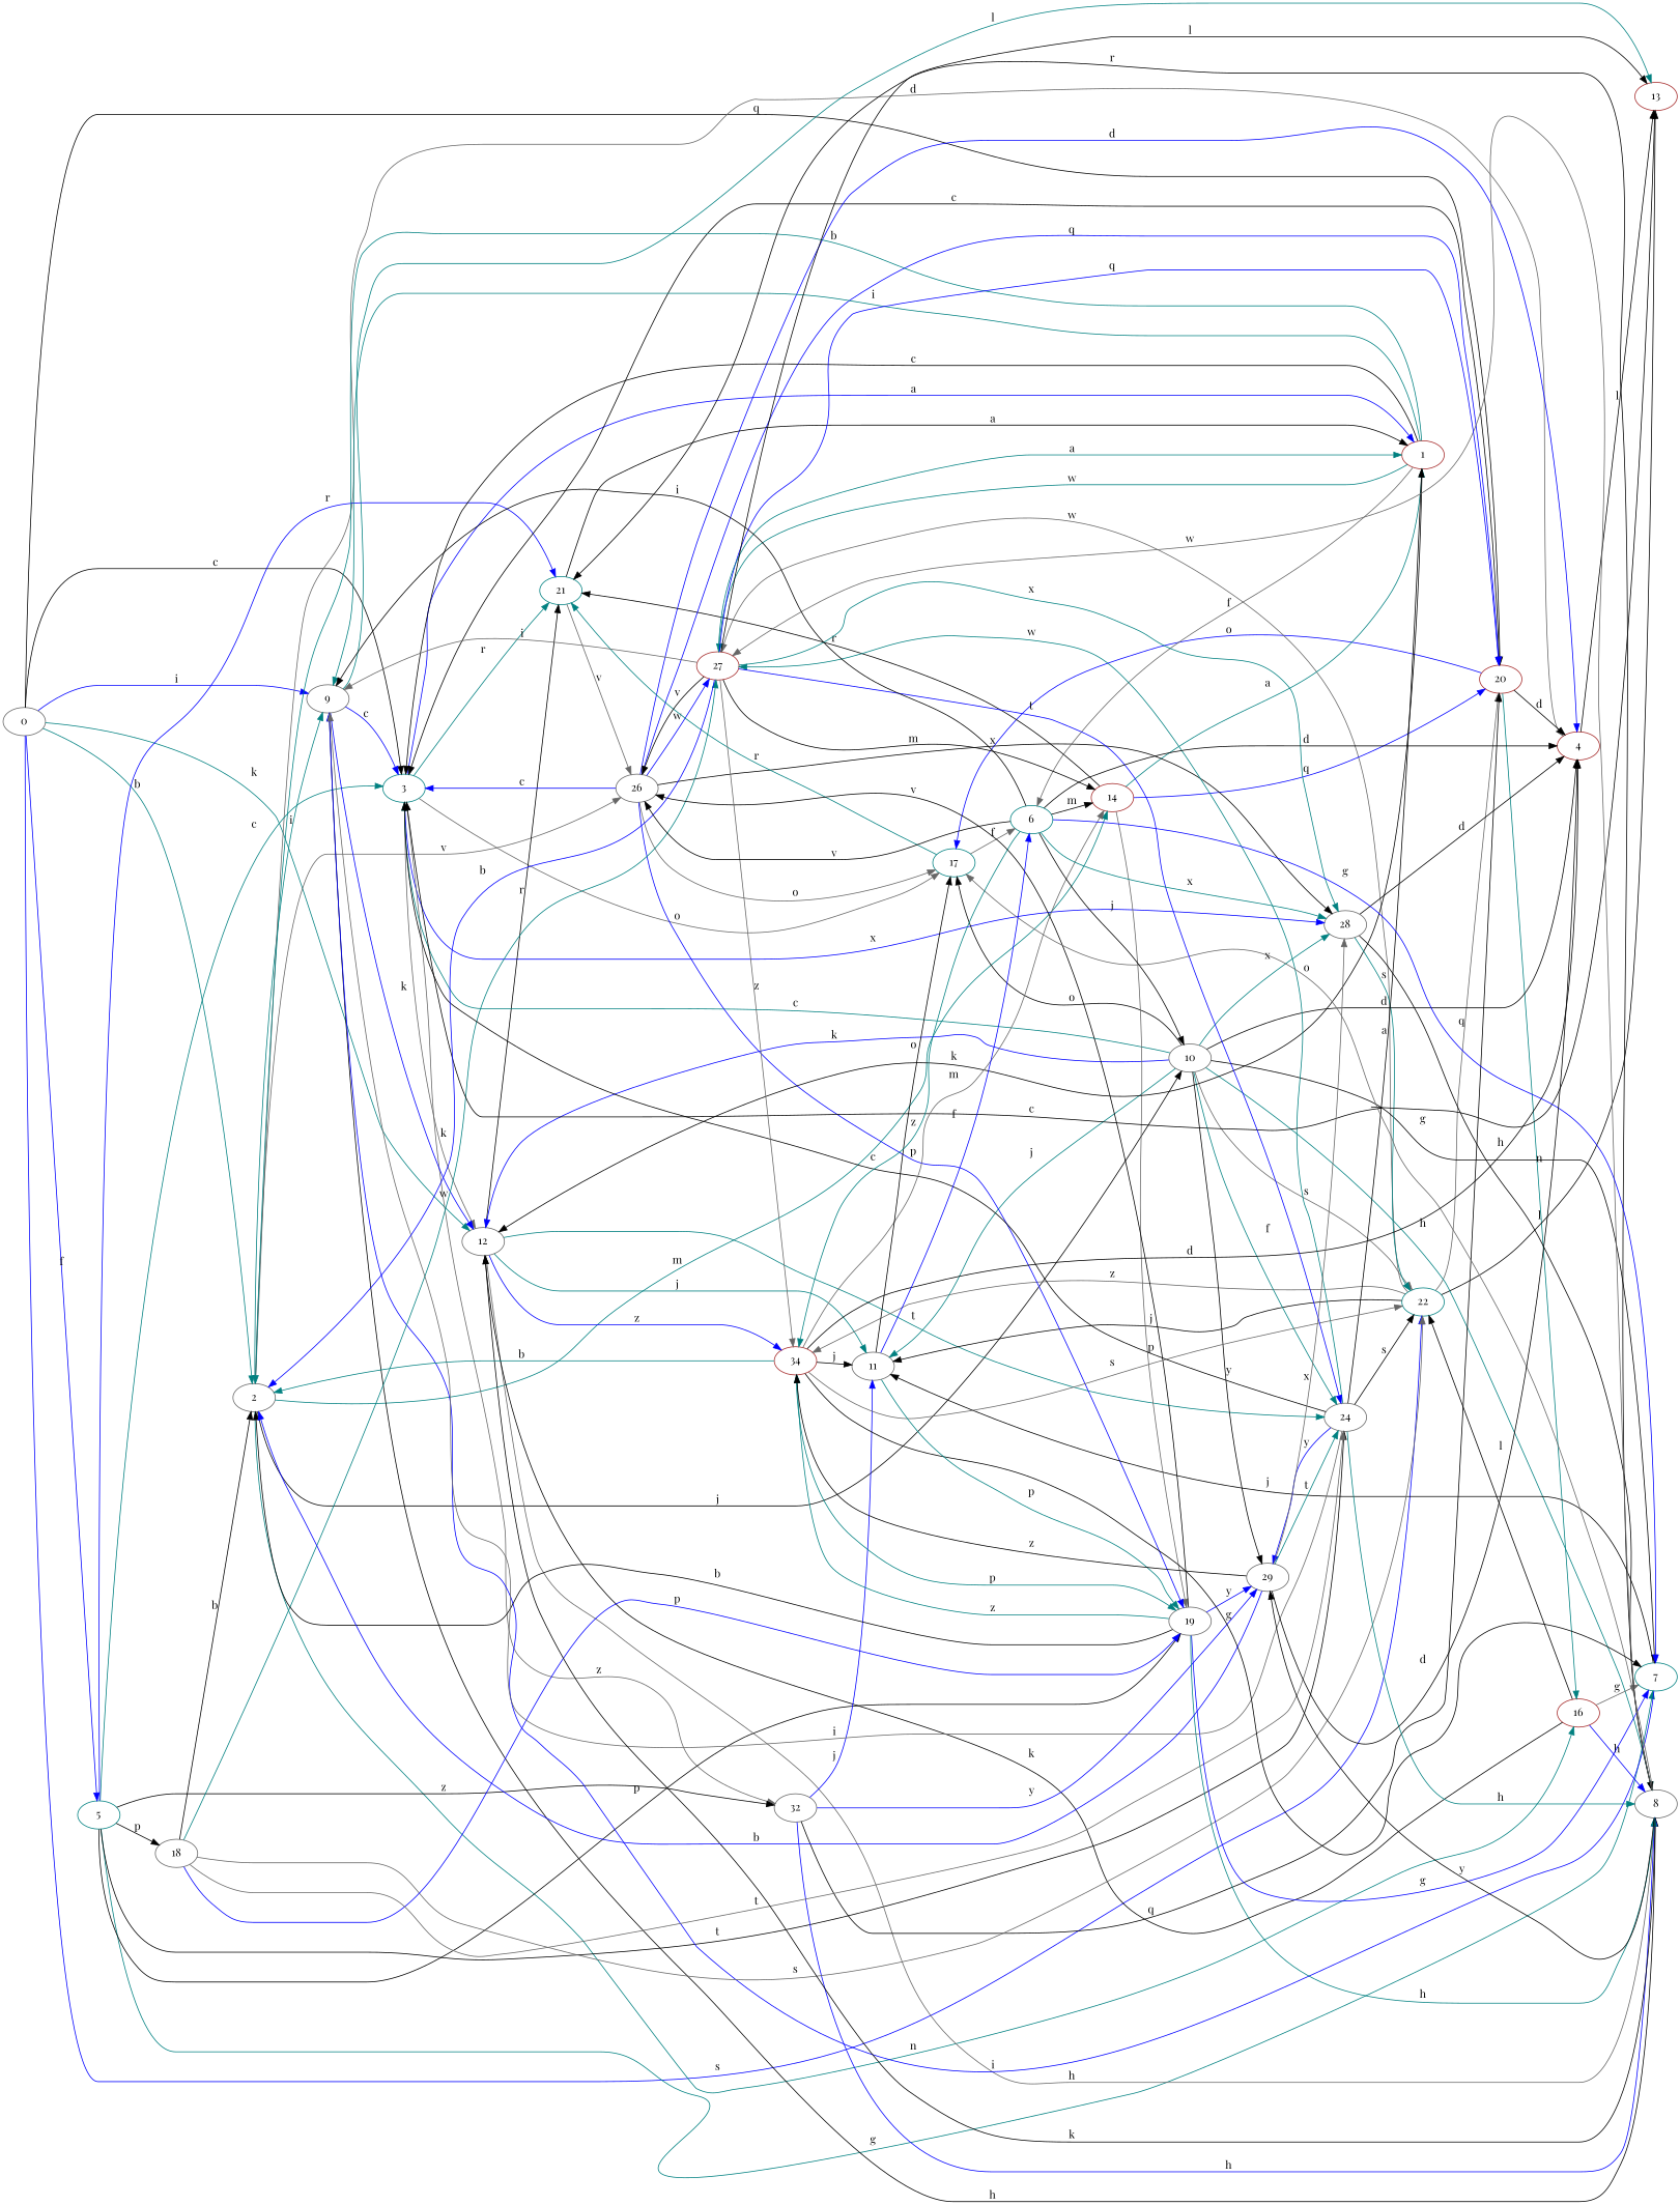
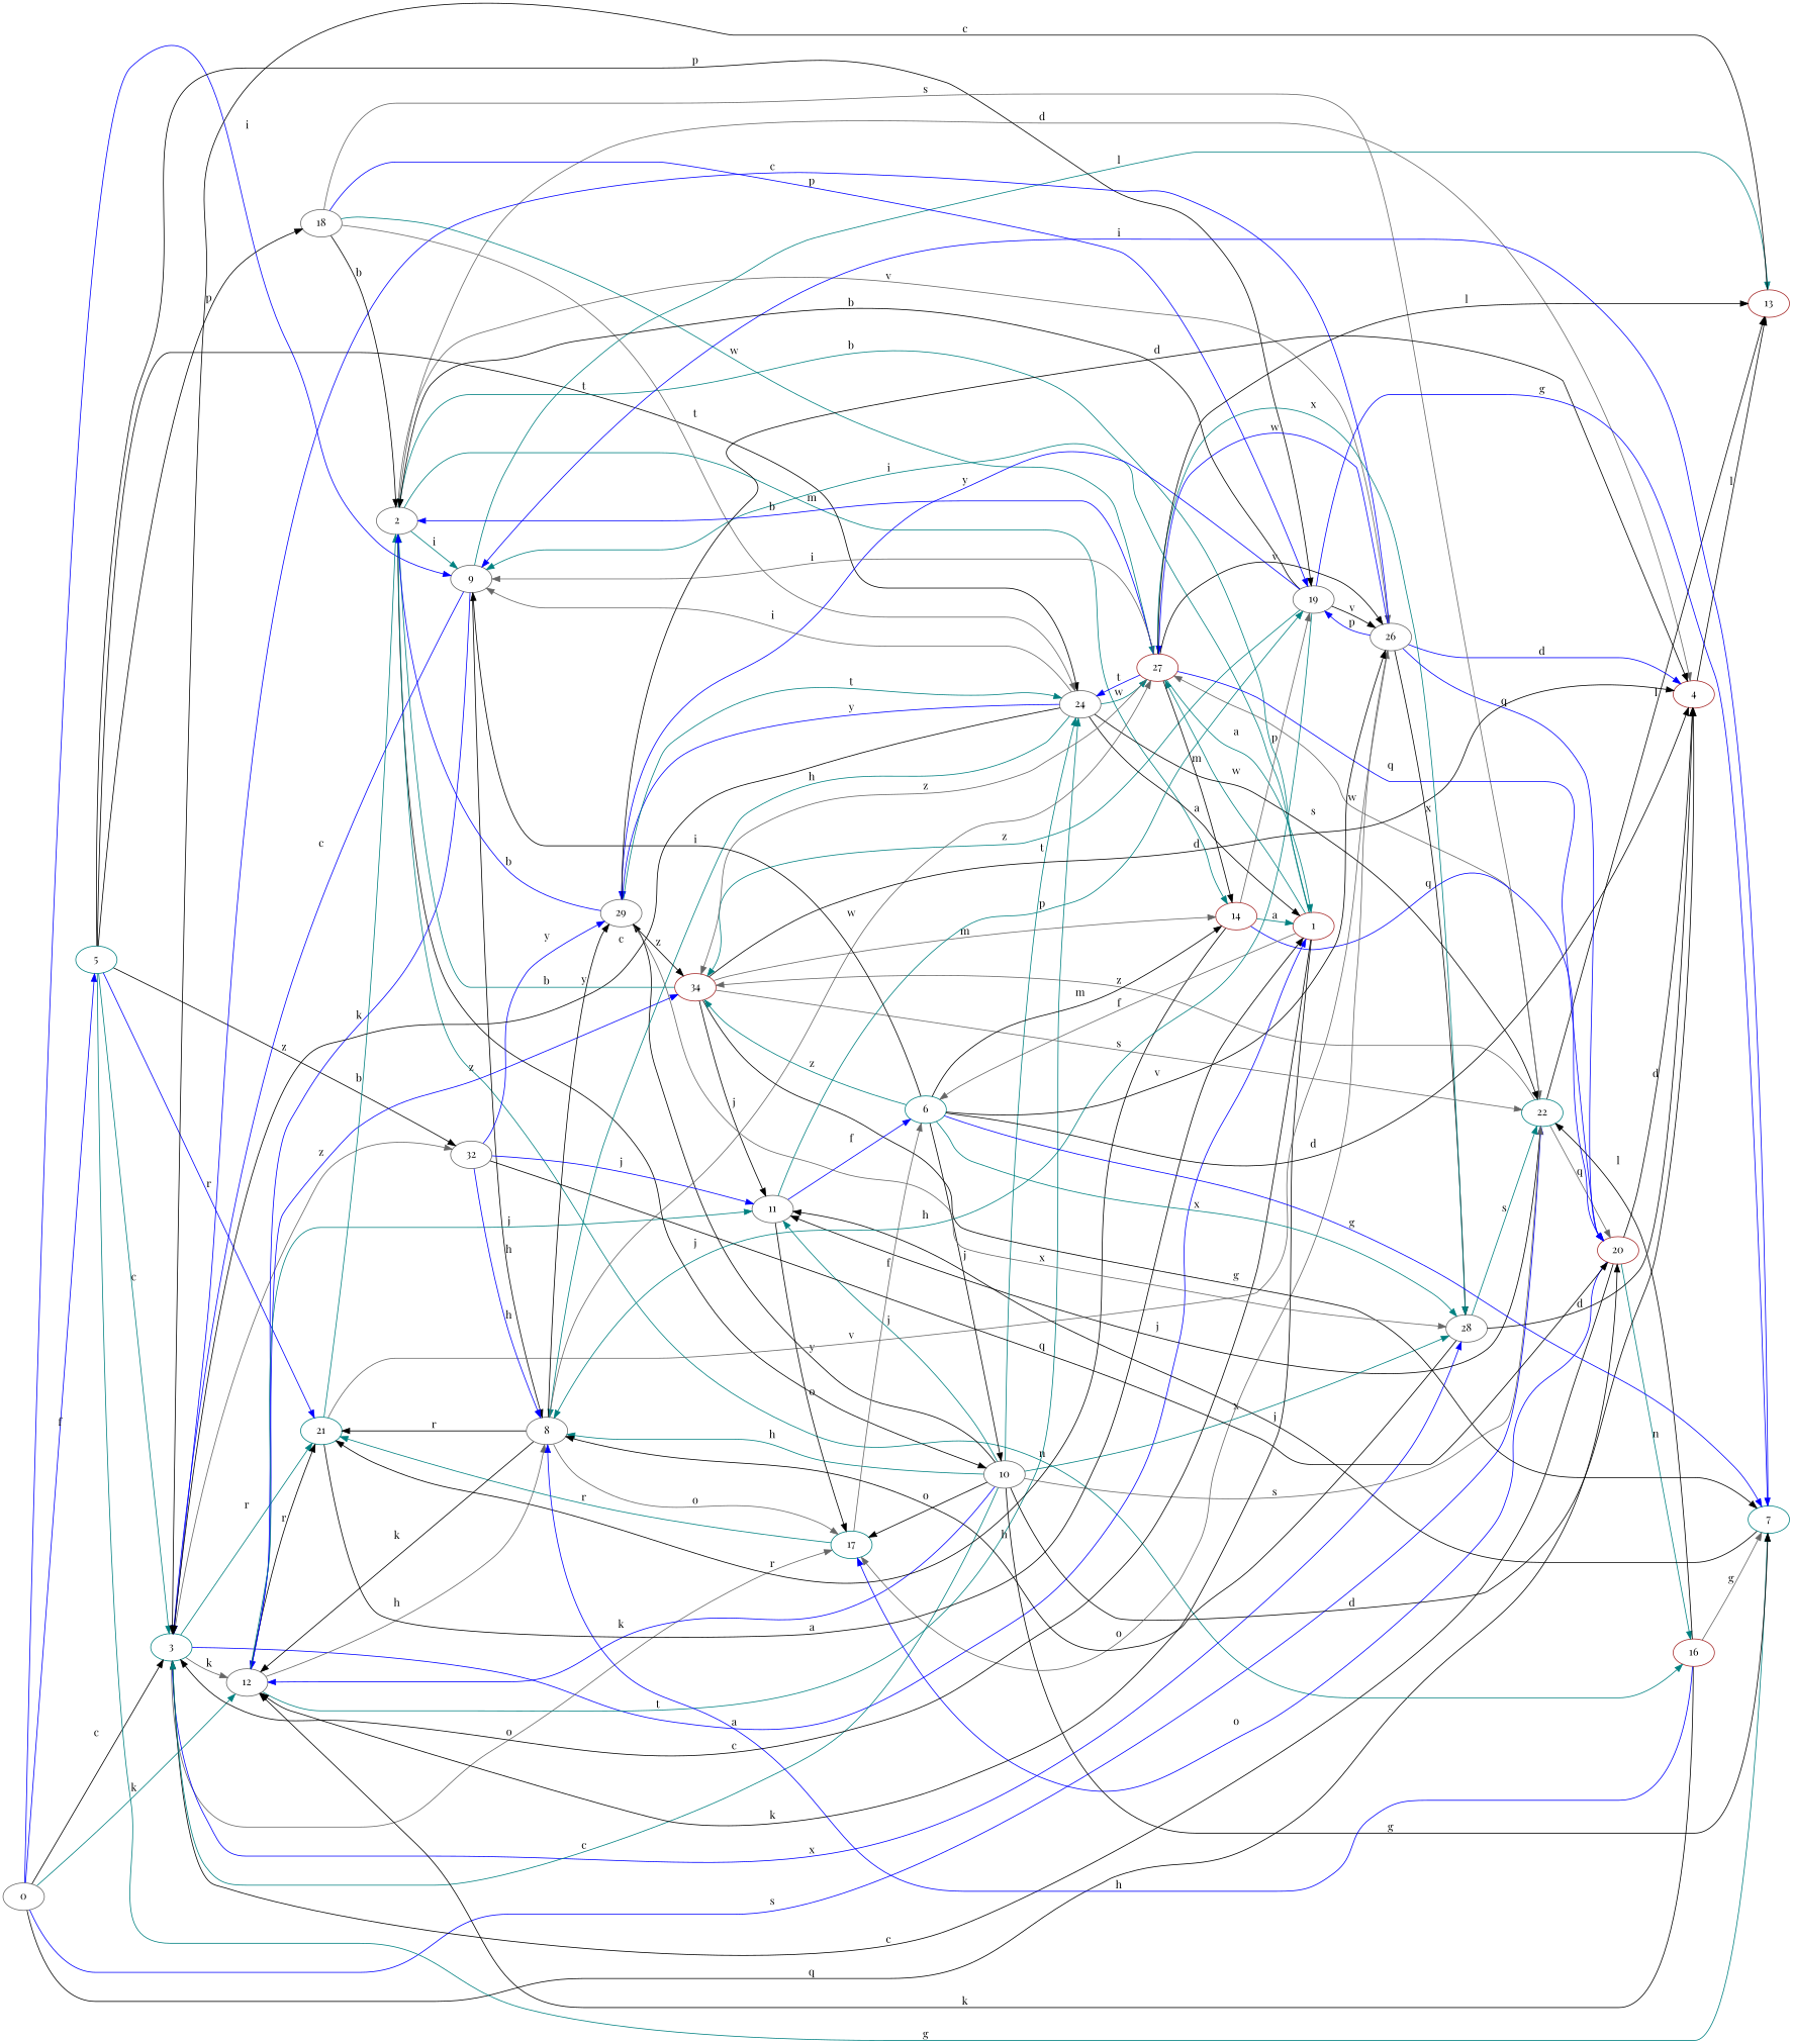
  strict digraph {
    fontname="Playfair Display"
    rankdir=LR
    node [color=gray40 fontname="Playfair Display"]
    edge [color=black fontname="Playfair Display"]
    0
    2
    3 [color=teal]
    5 [color=teal]
    9
    12
    20 [color=brown]
    22 [color=teal]
    4 [color=brown]
    10
    14 [color=brown]
    16 [color=brown]
    26
    1 [color=brown]
    17 [color=teal]
    21 [color=teal]
    28
    32
    7 [color=teal]
    18
    19
    24
    13 [color=brown]
    8
    34 [color=brown]
    11
    27 [color=brown]
    6 [color=teal]
    29
-   0 -> 2 [color=teal label=b]
+   21 -> 2 [color=teal label=b]
    0 -> 3 [label=c]
    0 -> 5 [color=blue label=f]
    0 -> 9 [color=blue label=i]
    0 -> 12 [color=teal label=k]
    0 -> 20 [label=q]
    0 -> 22 [color=blue label=s]
    2 -> 9 [color=teal label=i]
    2 -> 4 [color=gray40 label=d]
    2 -> 10 [label=j]
    2 -> 14 [color=teal label=m]
    2 -> 16 [color=teal label=n]
    2 -> 26 [color=gray40 label=v]
    3 -> 12 [color=gray40 label=k]
    3 -> 1 [color=blue label=a]
    3 -> 17 [color=gray40 label=o]
    3 -> 21 [color=teal label=r]
    3 -> 28 [color=blue label=x]
    3 -> 32 [color=gray40 label=z]
    5 -> 3 [color=teal label=c]
    5 -> 21 [color=blue label=r]
    5 -> 32 [label=z]
    5 -> 7 [color=teal label=g]
    5 -> 18 [label=p]
    5 -> 19 [label=p]
    5 -> 24 [label=t]
    9 -> 3 [color=blue label=c]
    9 -> 12 [color=blue label=k]
    9 -> 13 [color=teal label=l]
    9 -> 8 [label=h]
    12 -> 21 [label=r]
    12 -> 24 [color=teal label=t]
    12 -> 8 [color=gray40 label=h]
    12 -> 34 [color=blue label=z]
    12 -> 11 [color=teal label=j]
    20 -> 3 [label=c]
    20 -> 4 [label=d]
    20 -> 16 [color=teal label=n]
    20 -> 17 [color=blue label=o]
    22 -> 20 [color=gray40 label=q]
    22 -> 13 [label=l]
    22 -> 34 [color=gray40 label=z]
    22 -> 11 [label=j]
    22 -> 27 [color=gray40 label=w]
    4 -> 13 [label=l]
    10 -> 3 [color=teal label=c]
    10 -> 12 [color=blue label=k]
    10 -> 22 [color=gray40 label=s]
    10 -> 4 [label=d]
    10 -> 17 [label=o]
    10 -> 28 [color=teal label=x]
    10 -> 7 [label=g]
-   10 -> 24 [color=teal label=f]
+   10 -> 24 [color=teal label=t]
    10 -> 8 [color=teal label=h]
    10 -> 11 [color=teal label=j]
    10 -> 29 [label=y]
    14 -> 20 [color=blue label=q]
    14 -> 1 [color=teal label=a]
    14 -> 21 [label=r]
    14 -> 19 [color=gray40 label=p]
    16 -> 12 [label=k]
    16 -> 22 [label=l]
    16 -> 7 [color=gray40 label=g]
    16 -> 8 [color=blue label=h]
    26 -> 3 [color=blue label=c]
    26 -> 20 [color=blue label=q]
    26 -> 4 [color=blue label=d]
    26 -> 17 [color=gray40 label=o]
    26 -> 28 [label=x]
    26 -> 19 [color=blue label=p]
    26 -> 27 [color=blue label=w]
    1 -> 2 [color=teal label=b]
    1 -> 3 [label=c]
    1 -> 9 [color=teal label=i]
    1 -> 12 [label=k]
    1 -> 27 [color=teal label=w]
    1 -> 6 [color=gray40 label=f]
    17 -> 21 [color=teal label=r]
    17 -> 6 [color=gray40 label=f]
    21 -> 26 [color=gray40 label=v]
    21 -> 1 [label=a]
    28 -> 22 [color=teal label=s]
    28 -> 4 [label=d]
    28 -> 8 [label=h]
    32 -> 20 [label=q]
    32 -> 8 [color=blue label=h]
    32 -> 11 [color=blue label=j]
    32 -> 29 [color=blue label=y]
    7 -> 9 [color=blue label=i]
    7 -> 11 [label=j]
    18 -> 2 [label=b]
    18 -> 22 [color=gray40 label=s]
    18 -> 19 [color=blue label=p]
    18 -> 24 [color=gray40 label=t]
    18 -> 27 [color=teal label=w]
    19 -> 2 [label=b]
    19 -> 26 [label=v]
    19 -> 7 [color=blue label=g]
    19 -> 8 [color=teal label=h]
    19 -> 34 [color=teal label=z]
    19 -> 29 [color=blue label=y]
    24 -> 3 [label=c]
    24 -> 9 [color=gray40 label=i]
    24 -> 22 [label=s]
    24 -> 1 [label=a]
    24 -> 8 [color=teal label=h]
    24 -> 27 [color=teal label=w]
    24 -> 29 [color=blue label=y]
    13 -> 3 [label=c]
    8 -> 12 [label=k]
    8 -> 17 [color=gray40 label=o]
    8 -> 21 [label=r]
    8 -> 27 [color=gray40 label=w]
    8 -> 29 [label=y]
    34 -> 2 [color=teal label=b]
    34 -> 22 [color=gray40 label=s]
    34 -> 4 [label=d]
    34 -> 14 [color=gray40 label=m]
    34 -> 7 [label=g]
-   34 -> 19 [color=teal label=p]
    34 -> 11 [label=j]
    11 -> 17 [label=o]
    11 -> 19 [color=teal label=p]
    11 -> 6 [color=blue label=f]
    27 -> 2 [color=blue label=b]
    27 -> 9 [color=gray40 label=i]
    27 -> 20 [color=blue label=q]
    27 -> 14 [label=m]
    27 -> 26 [label=v]
    27 -> 1 [color=teal label=a]
    27 -> 28 [color=teal label=x]
    27 -> 24 [color=blue label=t]
    27 -> 13 [label=l]
    27 -> 34 [color=gray40 label=z]
    6 -> 9 [label=i]
    6 -> 4 [label=d]
    6 -> 10 [label=j]
    6 -> 14 [label=m]
    6 -> 26 [label=v]
    6 -> 28 [color=teal label=x]
    6 -> 7 [color=blue label=g]
    6 -> 34 [color=teal label=z]
    29 -> 2 [color=blue label=b]
    29 -> 4 [label=d]
    29 -> 28 [color=gray40 label=x]
    29 -> 24 [color=teal label=t]
    29 -> 34 [label=z]
  }
